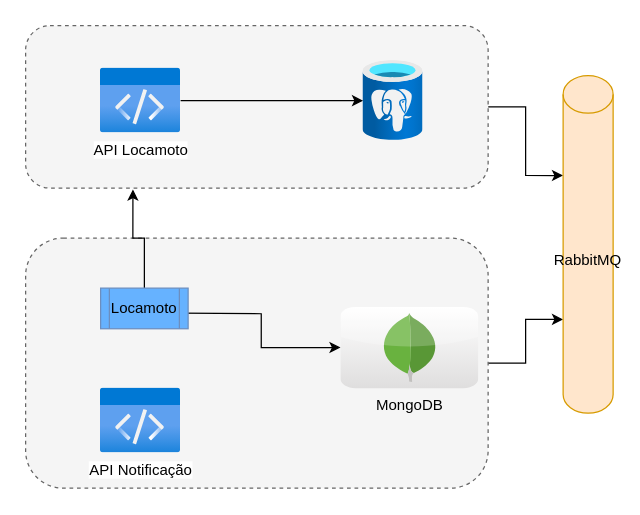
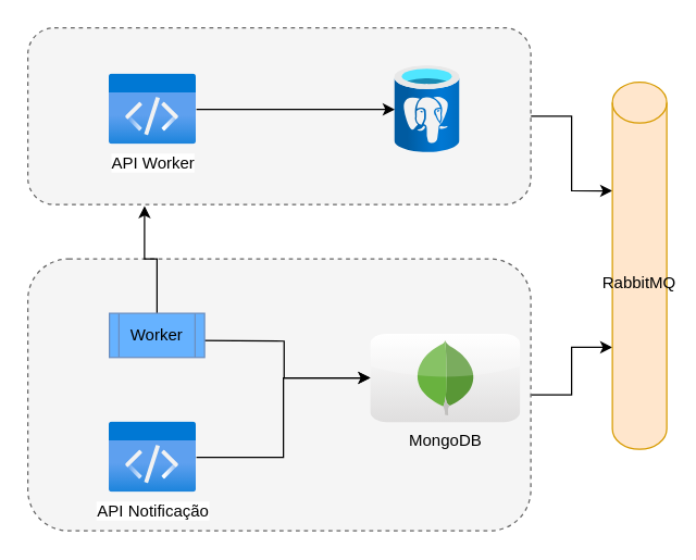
  <mxCell id="0" />
  <mxCell id="1" parent="0" />
  <mxCell id="2" style="edgeStyle=orthogonalEdgeStyle;rounded=0;orthogonalLoop=1;jettySize=auto;html=1;entryX=0;entryY=0.296;entryDx=0;entryDy=0;entryPerimeter=0;" edge="1" parent="1" source="3" target="11"><mxGeometry relative="1" as="geometry" /></mxCell>
  <mxCell id="3" value="" style="rounded=1;whiteSpace=wrap;html=1;dashed=1;fillColor=#f5f5f5;strokeColor=#666666;fontColor=#333333;" vertex="1" parent="1"><mxGeometry x="20" y="20" width="370" height="130" as="geometry" /></mxCell>
  <mxCell id="4" style="edgeStyle=orthogonalEdgeStyle;rounded=0;orthogonalLoop=1;jettySize=auto;html=1;" edge="1" parent="1" source="5" target="6"><mxGeometry relative="1" as="geometry" /></mxCell>
- <mxCell id="5" value="API Locamoto" style="aspect=fixed;html=1;points=[];align=center;image;fontSize=12;image=img/lib/azure2/general/Code.svg;" vertex="1" parent="1"><mxGeometry x="80" y="54" width="64" height="52" as="geometry" /></mxCell>
+ <mxCell id="5" value="API Worker" style="aspect=fixed;html=1;points=[];align=center;image;fontSize=12;image=img/lib/azure2/general/Code.svg;" vertex="1" parent="1"><mxGeometry x="80" y="54" width="64" height="52" as="geometry" /></mxCell>
  <mxCell id="6" value="" style="aspect=fixed;html=1;points=[];align=center;image;fontSize=12;image=img/lib/azure2/databases/Azure_Database_PostgreSQL_Server.svg;dashed=1;" vertex="1" parent="1"><mxGeometry x="290" y="48" width="48" height="64" as="geometry" /></mxCell>
  <mxCell id="7" style="edgeStyle=orthogonalEdgeStyle;rounded=0;orthogonalLoop=1;jettySize=auto;html=1;entryX=0;entryY=0;entryDx=0;entryDy=195;entryPerimeter=0;" edge="1" parent="1" source="8" target="11"><mxGeometry relative="1" as="geometry" /></mxCell>
  <mxCell id="8" value="" style="rounded=1;whiteSpace=wrap;html=1;dashed=1;fillColor=#f5f5f5;strokeColor=#666666;fontColor=#333333;" vertex="1" parent="1"><mxGeometry x="20" y="190" width="370" height="200" as="geometry" /></mxCell>
  <mxCell id="9" style="edgeStyle=orthogonalEdgeStyle;rounded=0;orthogonalLoop=1;jettySize=auto;html=1;" edge="1" parent="1" target="10"><mxGeometry relative="1" as="geometry"><mxPoint x="144" y="250" as="sourcePoint" /><mxPoint x="290" y="250" as="targetPoint" /></mxGeometry></mxCell>
  <mxCell id="10" value="MongoDB" style="dashed=0;outlineConnect=0;html=1;align=center;labelPosition=center;verticalLabelPosition=bottom;verticalAlign=top;shape=mxgraph.webicons.mongodb;gradientColor=#DFDEDE" vertex="1" parent="1"><mxGeometry x="272" y="245" width="110" height="65" as="geometry" /></mxCell>
  <mxCell id="11" value="RabbitMQ" style="shape=cylinder3;whiteSpace=wrap;html=1;boundedLbl=1;backgroundOutline=1;size=15;fillColor=#ffe6cc;strokeColor=#d79b00;" vertex="1" parent="1"><mxGeometry x="450" y="60" width="40" height="270" as="geometry" /></mxCell>
  <mxCell id="12" style="edgeStyle=orthogonalEdgeStyle;rounded=0;orthogonalLoop=1;jettySize=auto;html=1;entryX=0.232;entryY=1.008;entryDx=0;entryDy=0;entryPerimeter=0;" edge="1" parent="1" source="13" target="3"><mxGeometry relative="1" as="geometry" /></mxCell>
- <mxCell id="13" value="Locamoto" style="shape=process;whiteSpace=wrap;html=1;backgroundOutline=1;strokeColor=#6c8ebf;fillColor=#66B2FF;" vertex="1" parent="1"><mxGeometry x="80" y="230" width="70" height="32.5" as="geometry" /></mxCell>
+ <mxCell id="13" value="Worker" style="shape=process;whiteSpace=wrap;html=1;backgroundOutline=1;strokeColor=#6c8ebf;fillColor=#66B2FF;" vertex="1" parent="1"><mxGeometry x="80" y="230" width="70" height="32.5" as="geometry" /></mxCell>
+ <mxCell id="14" value="" style="edgeStyle=orthogonalEdgeStyle;rounded=0;orthogonalLoop=1;jettySize=auto;html=1;" edge="1" parent="1" source="15" target="10"><mxGeometry relative="1" as="geometry" /></mxCell>
  <mxCell id="15" value="API Notificação" style="aspect=fixed;html=1;points=[];align=center;image;fontSize=12;image=img/lib/azure2/general/Code.svg;" vertex="1" parent="1"><mxGeometry x="80" y="310" width="64" height="52" as="geometry" /></mxCell>
